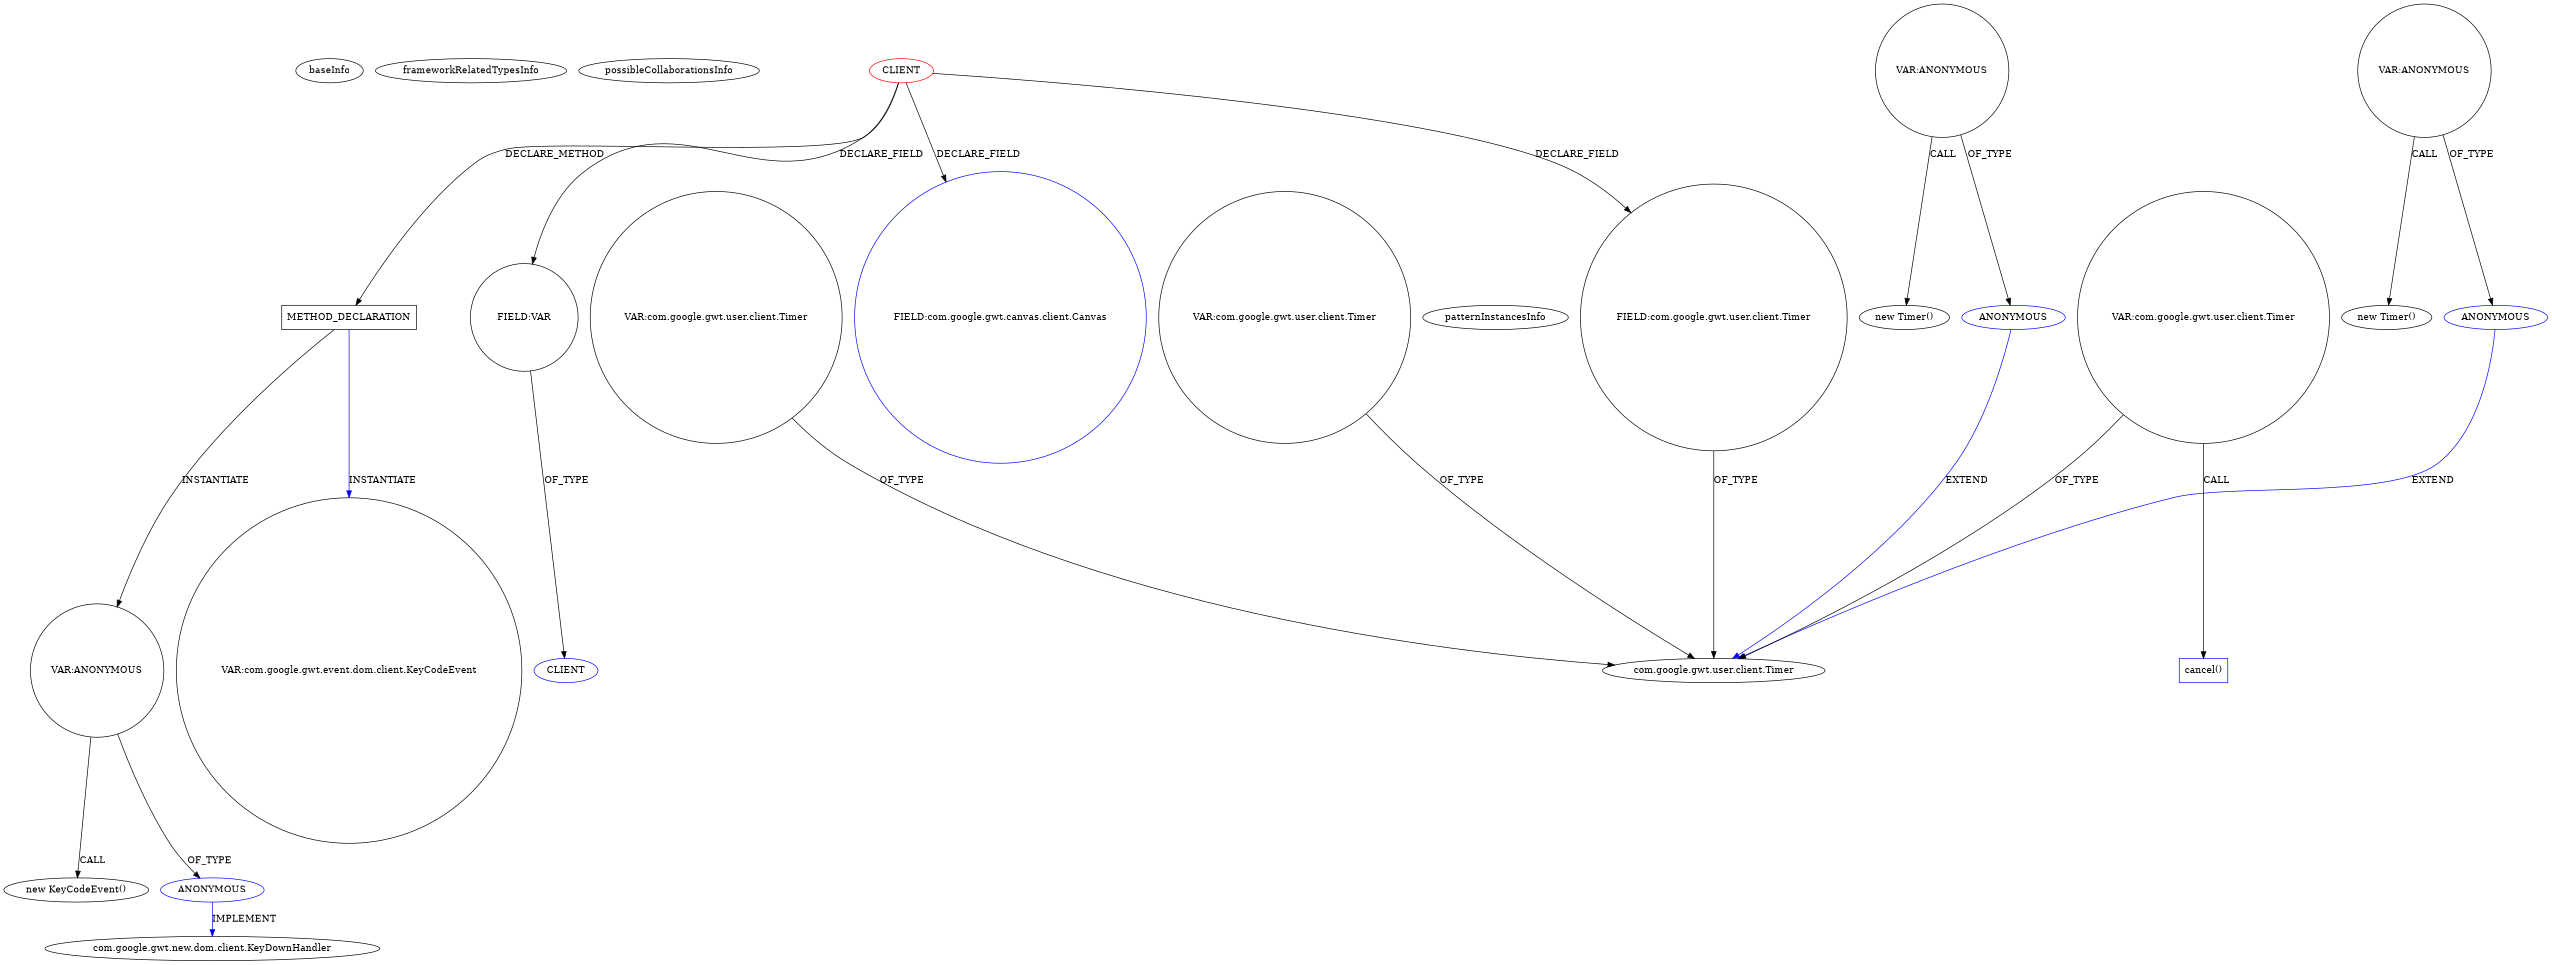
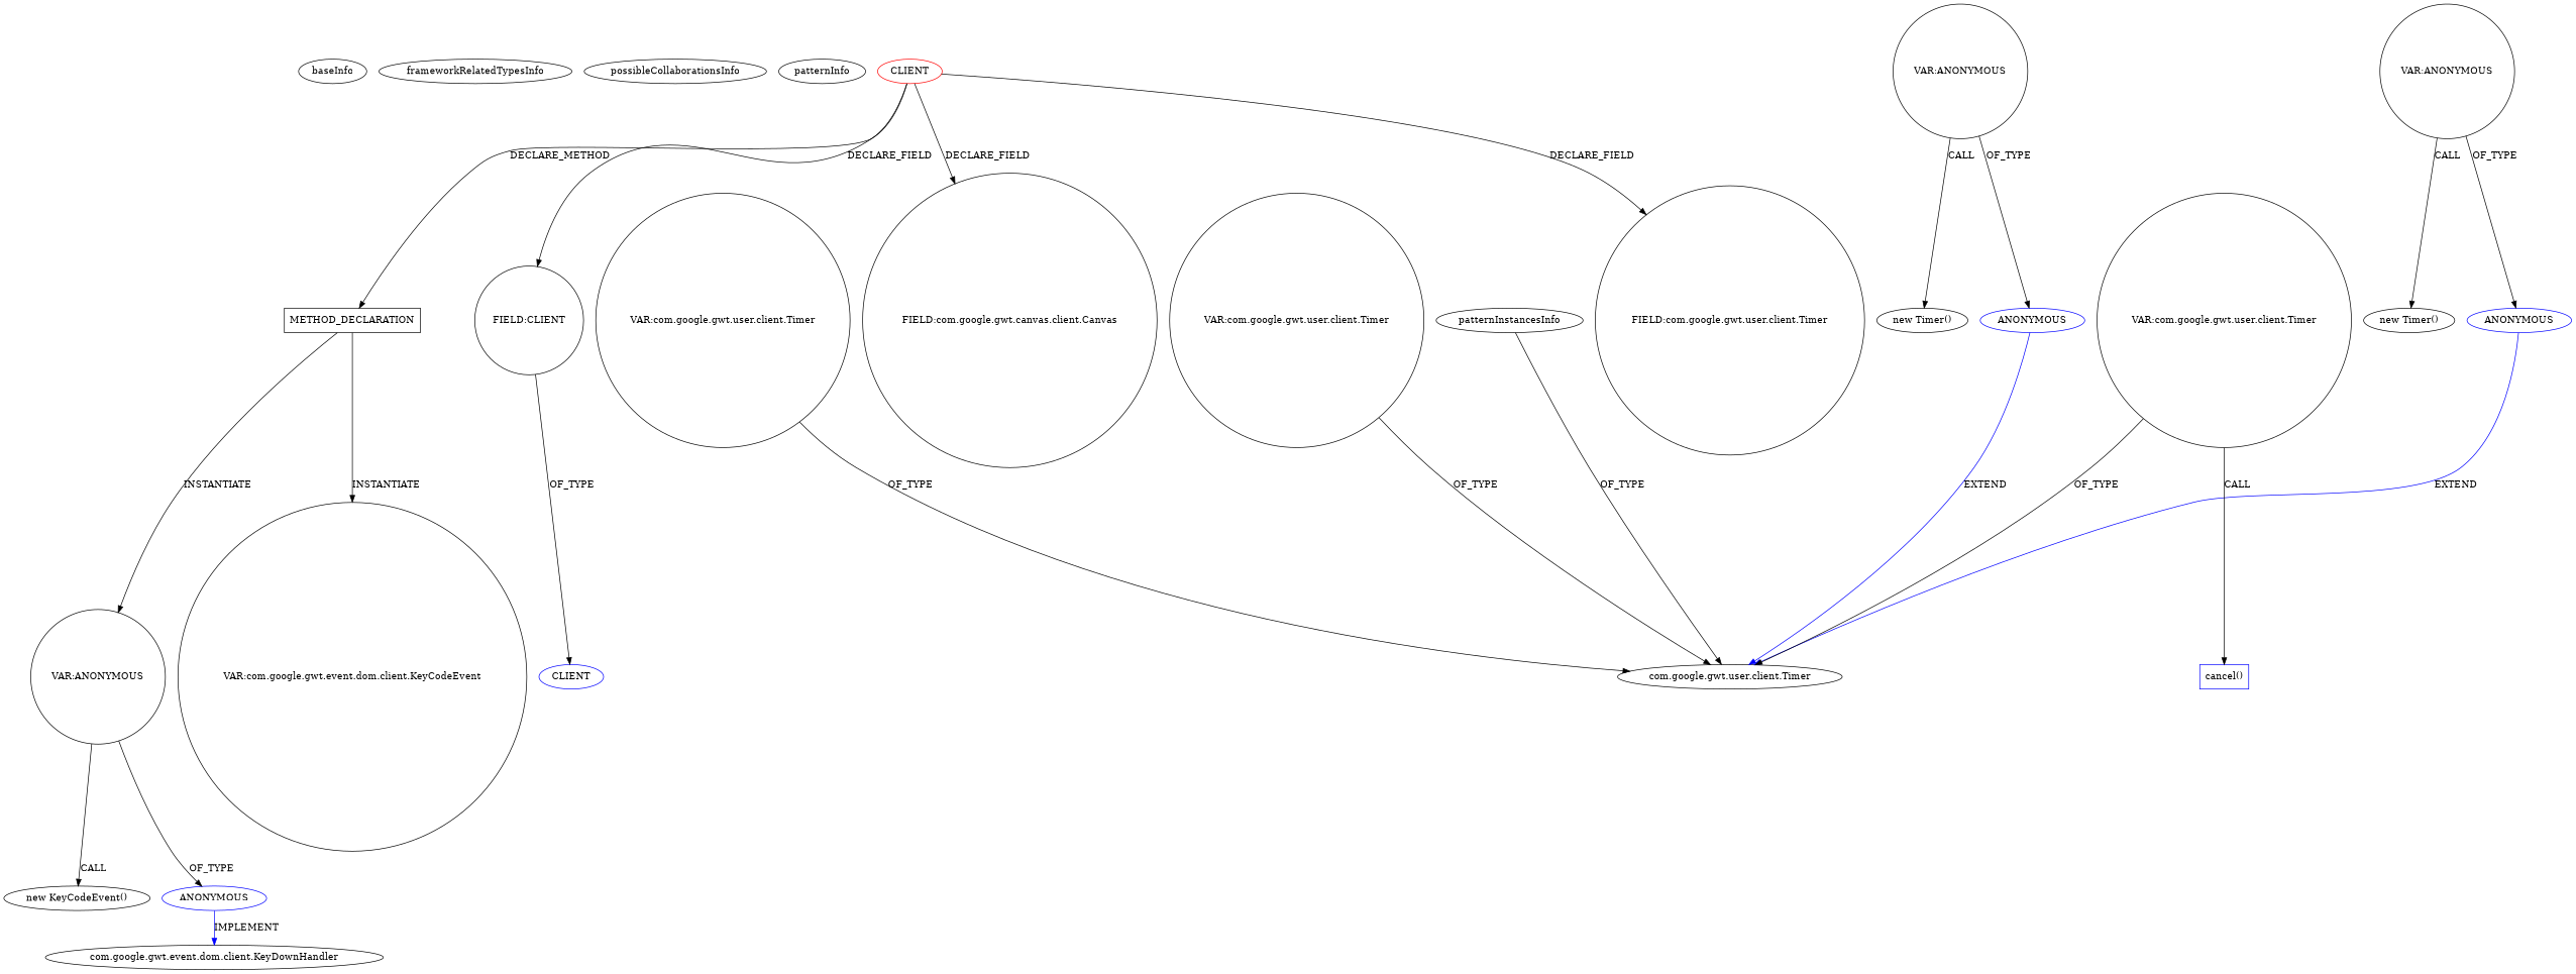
  digraph {
    node [isFrameworkType=false vertexType=VARIABLE_EXPRESION]
    baseInfo [category=pattern graphId=1829 isAnonymous=false possibleRelation=false isFrameworkType="" vertexType=""]
    frameworkRelatedTypesInfo [isFrameworkType="" vertexType=""]
    possibleCollaborationsInfo [isFrameworkType="" vertexType=""]
+   patternInfo [frequency=2.0 patternRootClient=0 isFrameworkType="" vertexType=""]
    patternInstancesInfo [0="oussamazoghlami-TetrisGwt~/oussamazoghlami-TetrisGwt/TetrisGwt-master/Tetris/src/com/sfeir/tutorials/client/views/TetrisGameWidget.java~TetrisGameWidget~4245" 1="lambourg-WebGallery~/lambourg-WebGallery/WebGallery-master/client/src/com/lambourg/webgallery/client/pictureview/PictureView.java~PictureView~3541" isFrameworkType="" vertexType=""]
    n6 [label="new KeyCodeEvent()" vertexType=CONSTRUCTOR_CALL]
    n7 [label="VAR:ANONYMOUS" shape=circle]
    n8 [color=blue label=ANONYMOUS vertexType=REFERENCE_ANONYMOUS_DECLARATION]
-   n9 [label="com.google.gwt.new.dom.client.KeyDownHandler" vertexType=FRAMEWORK_INTERFACE_TYPE]
+   n9 [label="com.google.gwt.event.dom.client.KeyDownHandler" vertexType=FRAMEWORK_INTERFACE_TYPE]
    n10 [label=METHOD_DECLARATION shape=box vertexType=CLIENT_METHOD_DECLARATION]
    n11 [label="VAR:com.google.gwt.event.dom.client.KeyCodeEvent" shape=circle]
    n12 [color=red label=CLIENT vertexType=ROOT_CLIENT_CLASS_DECLARATION]
    n13 [label="FIELD:com.google.gwt.user.client.Timer" shape=circle vertexType=FIELD_DECLARATION]
-   n14 [label="FIELD:com.google.gwt.canvas.client.Canvas" shape=circle vertexType=FIELD_DECLARATION color=blue]
-   n15 [label="FIELD:VAR" shape=circle vertexType=FIELD_DECLARATION]
+   n14 [label="FIELD:com.google.gwt.canvas.client.Canvas" shape=circle vertexType=FIELD_DECLARATION]
+   n15 [label="FIELD:CLIENT" shape=circle vertexType=FIELD_DECLARATION]
    n16 [label="com.google.gwt.user.client.Timer" vertexType=FRAMEWORK_CLASS_TYPE]
    n17 [color=blue label=CLIENT vertexType=REFERENCE_CLIENT_CLASS_DECLARATION]
    n18 [color=blue label=ANONYMOUS vertexType=REFERENCE_ANONYMOUS_DECLARATION]
    n19 [color=blue label=ANONYMOUS vertexType=REFERENCE_ANONYMOUS_DECLARATION]
    n20 [label="VAR:com.google.gwt.user.client.Timer" shape=circle]
    n21 [label="VAR:com.google.gwt.user.client.Timer" shape=circle]
    n22 [label="VAR:com.google.gwt.user.client.Timer" shape=circle]
    n23 [color=blue label="cancel()" shape=box vertexType=INSIDE_CALL]
    n24 [label="VAR:ANONYMOUS" shape=circle]
    n25 [label="new Timer()" vertexType=CONSTRUCTOR_CALL]
    n26 [label="VAR:ANONYMOUS" shape=circle]
    n27 [label="new Timer()" vertexType=CONSTRUCTOR_CALL]
    n7 -> n6 [label=CALL]
    n7 -> n8 [label=OF_TYPE]
    n8 -> n9 [color=blue label=IMPLEMENT]
    n10 -> n7 [label=INSTANTIATE]
-   n10 -> n11 [label=INSTANTIATE color=blue]
+   n10 -> n11 [label=INSTANTIATE]
    n12 -> n10 [label=DECLARE_METHOD]
    n12 -> n13 [label=DECLARE_FIELD]
    n12 -> n14 [label=DECLARE_FIELD]
    n12 -> n15 [label=DECLARE_FIELD]
-   n13 -> n16 [label=OF_TYPE]
+   patternInstancesInfo -> n16 [label=OF_TYPE]
    n15 -> n17 [label=OF_TYPE]
    n18 -> n16 [color=blue label=EXTEND]
    n19 -> n16 [color=blue label=EXTEND]
    n20 -> n16 [label=OF_TYPE]
    n21 -> n16 [label=OF_TYPE]
    n22 -> n16 [label=OF_TYPE]
    n22 -> n23 [label=CALL]
    n24 -> n18 [label=OF_TYPE]
    n24 -> n25 [label=CALL]
    n26 -> n19 [label=OF_TYPE]
    n26 -> n27 [label=CALL]
  }
